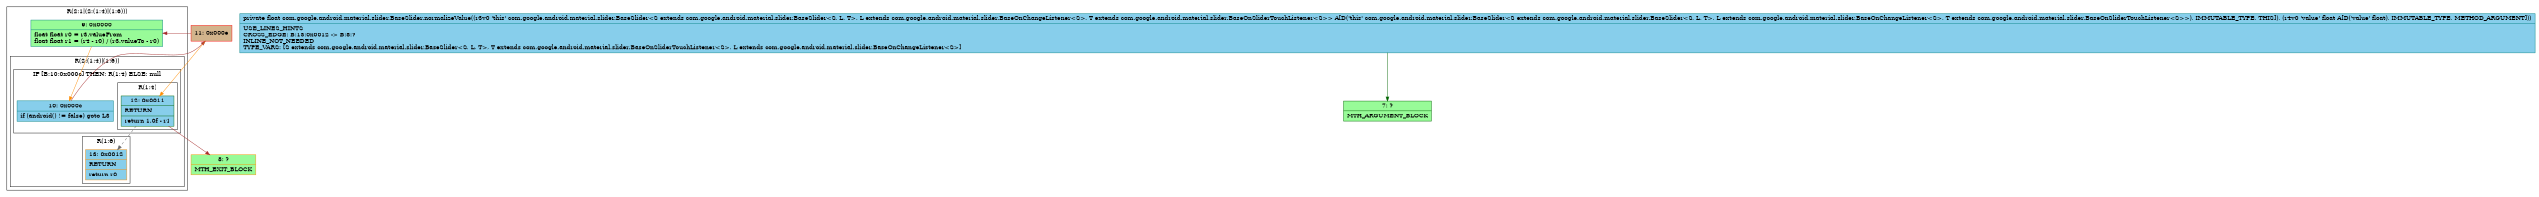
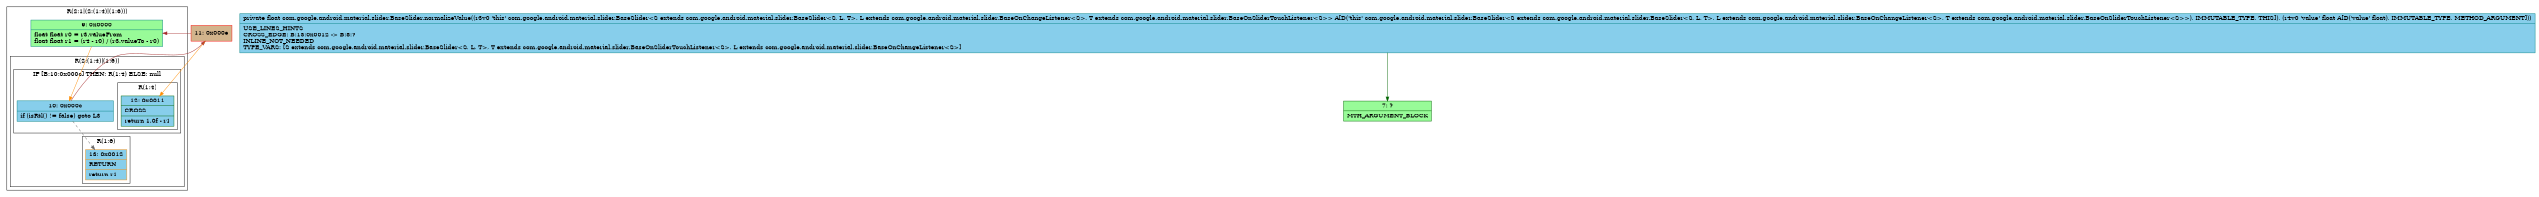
  digraph {
    node [color=teal fillcolor=skyblue shape=record style=filled]
    edge [color=brown]
-   n1 [color=darkgreen label="{12\:\ 0x0011|RETURN\l|return 1.0f \- r1\l}"]
-   n2 [label="{10\:\ 0x000c|if (android() != false) goto L3\l}"]
-   n3 [color=darkorange label="{13\:\ 0x0012|RETURN\l|return r0\l}"]
+   n1 [color=darkgreen label="{12\:\ 0x0011|CROSS\l|return 1.0f \- r1\l}"]
+   n2 [label="{10\:\ 0x000c|if (isRtl() != false) goto L3\l}"]
+   n3 [color=darkorange label="{13\:\ 0x0012|RETURN\l|return r1\l}"]
    n4 [fillcolor=palegreen label="{9\:\ 0x0000|float float r0 = r3.valueFrom\lfloat float r1 = (r4 \- r0) \/ (r3.valueTo \- r0)\l}"]
-   n5 [color=darkorange fillcolor=palegreen label="{8\:\ ?|MTH_EXIT_BLOCK\l}"]
    n6 [color=red fillcolor=tan label="{11\:\ 0x000e}"]
    n7 [color=darkgreen fillcolor=palegreen label="{7\:\ ?|MTH_ARGUMENT_BLOCK\l}"]
    n8 [label="{private float com.google.android.material.slider.BaseSlider.normalizeValue((r3v0 'this' com.google.android.material.slider.BaseSlider\<S extends com.google.android.material.slider.BaseSlider\<S, L, T\>, L extends com.google.android.material.slider.BaseOnChangeListener\<S\>, T extends com.google.android.material.slider.BaseOnSliderTouchListener\<S\>\> A[D('this' com.google.android.material.slider.BaseSlider\<S extends com.google.android.material.slider.BaseSlider\<S, L, T\>, L extends com.google.android.material.slider.BaseOnChangeListener\<S\>, T extends com.google.android.material.slider.BaseOnSliderTouchListener\<S\>\>), IMMUTABLE_TYPE, THIS]), (r4v0 'value' float A[D('value' float), IMMUTABLE_TYPE, METHOD_ARGUMENT]))  | USE_LINES_HINTS\lCROSS_EDGE: B:13:0x0012 \-\> B:8:?\lINLINE_NOT_NEEDED\lTYPE_VARS: [S extends com.google.android.material.slider.BaseSlider\<S, L, T\>, T extends com.google.android.material.slider.BaseOnSliderTouchListener\<S\>, L extends com.google.android.material.slider.BaseOnChangeListener\<S\>]\l}"]
    subgraph cluster_1 {
      label="R(2:1|(2:(1:4)|(1:6)))"
      n4
      subgraph cluster_2 {
        label="R(2:(1:4)|(1:6))"
        subgraph cluster_3 {
          label="IF [B:10:0x000c] THEN: R(1:4) ELSE: null"
          n2
          subgraph cluster_4 {
            label="R(1:4)"
            n1
          }
        }
        subgraph cluster_5 {
          label="R(1:6)"
          n3
        }
      }
    }
-   n1 -> n5
-   n1 -> n3 [color=gray40 style=dashed]
+   n2 -> n3 [color=gray40 style=dashed]
    n2 -> n6
    n4 -> n2 [color=darkorange]
    n6 -> n1 [color=darkorange]
    n6 -> n4
    n8 -> n7 [color=darkgreen]
  }
